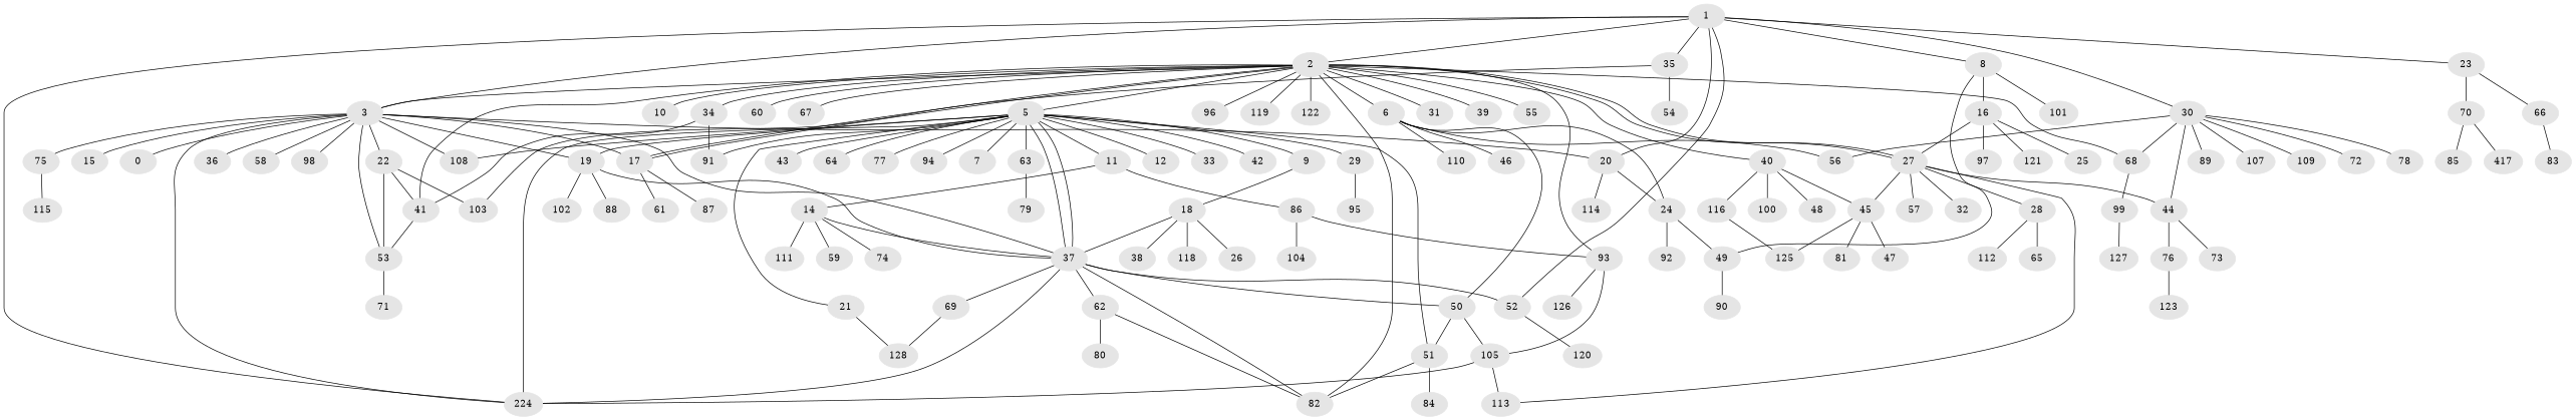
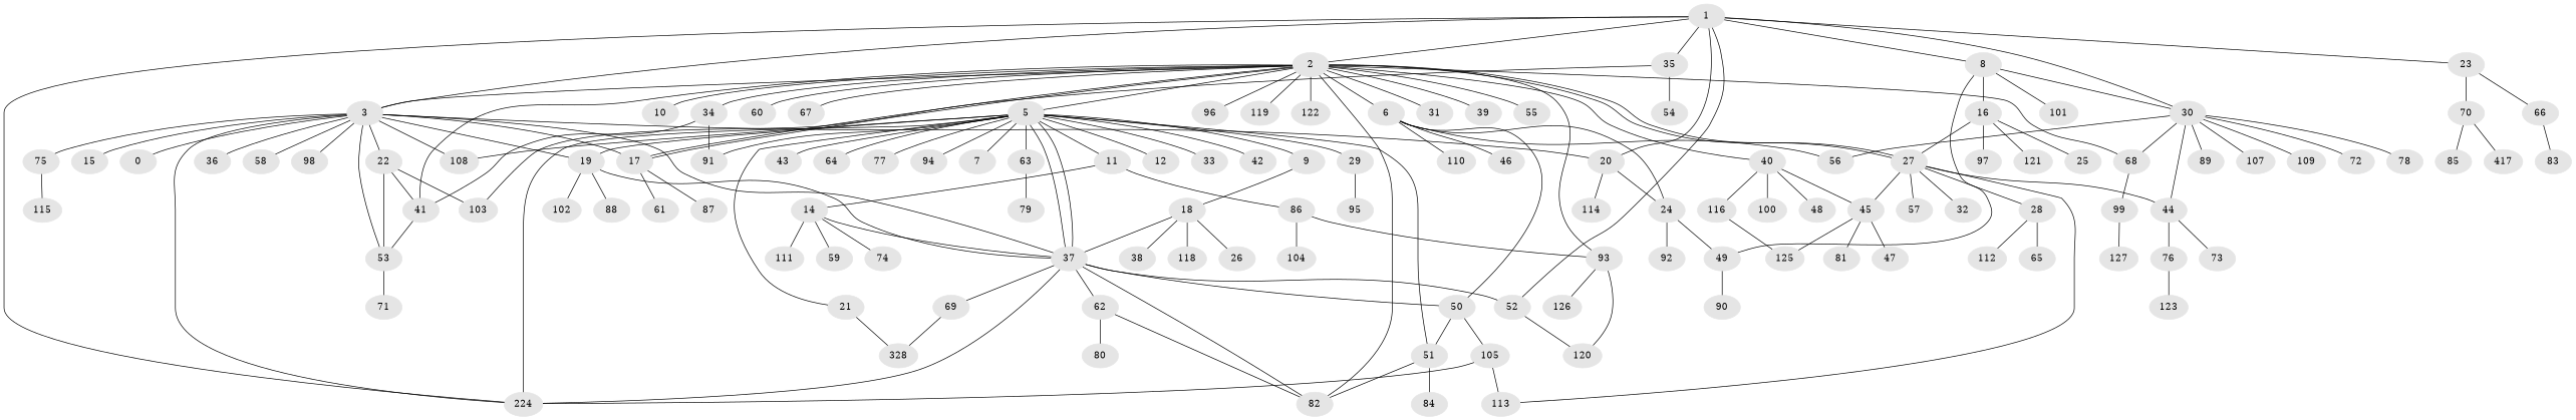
  graph {
    node [color=gray90 style=filled]
    1
    2
    3
    8
    20
    23
    30
    35
    52
    n10 [label=224]
    5
    6
    10
    17
    27
    31
    34
    39
    40
    41
    55
    60
    67
    68
    82
    93
    96
    119
    122
    n30 [label=0]
    15
    19
    22
    36
    37
    53
    58
    75
    98
    108
    16
    49
    101
    24
    114
    66
    70
    56
    44
    72
    78
    89
    107
    109
    103
    54
    120
    7
    9
    11
    12
    21
    29
    33
    42
    43
    51
    63
    64
    77
    91
    94
    46
    50
    110
    61
    87
    28
    32
    45
    57
    113
    48
    100
    116
    99
    126
    88
    102
    62
    69
    71
    115
    18
    14
    86
-   128
+   128 [label=328]
    95
    84
    79
    92
    105
    25
    97
    121
    90
    26
    38
    118
    59
    74
    111
    104
    83
    85
    n116 [label=417]
    65
    112
    73
    76
    47
    81
    125
    80
    123
    127
    1 -- 2
    1 -- 3
    1 -- 8
    1 -- 20
    1 -- 23
    1 -- 30
    1 -- 35
    1 -- 52
    1 -- n10
    2 -- 3
    2 -- 5
    2 -- 6
    2 -- 10
    2 -- 17
    2 -- 17
    2 -- 27
    2 -- 27
    2 -- 31
    2 -- 34
    2 -- 39
    2 -- 40
    2 -- 41
    2 -- 55
    2 -- 60
    2 -- 67
    2 -- 68
    2 -- 82
    2 -- 93
    2 -- 96
    2 -- 119
    2 -- 122
    3 -- 20
    3 -- n10
    3 -- 17
    3 -- n30
    3 -- 15
    3 -- 19
    3 -- 22
    3 -- 36
    3 -- 37
    3 -- 53
    3 -- 58
    3 -- 75
    3 -- 98
    3 -- 108
+   8 -- 30
    8 -- 16
    8 -- 49
    8 -- 101
    20 -- 24
    20 -- 114
    23 -- 66
    23 -- 70
    30 -- 68
    30 -- 56
    30 -- 44
    30 -- 72
    30 -- 78
    30 -- 89
    30 -- 107
    30 -- 109
    35 -- 103
    35 -- 54
    52 -- 120
    5 -- n10
    5 -- 19
    5 -- 37
    5 -- 37
    5 -- 108
    5 -- 7
    5 -- 9
    5 -- 11
    5 -- 12
    5 -- 21
    5 -- 29
    5 -- 33
    5 -- 42
    5 -- 43
    5 -- 51
    5 -- 63
    5 -- 64
    5 -- 77
    5 -- 91
    5 -- 94
    6 -- 24
    6 -- 56
    6 -- 46
    6 -- 50
    6 -- 110
    17 -- 61
    17 -- 87
    27 -- 44
    27 -- 28
    27 -- 32
    27 -- 45
    27 -- 57
    27 -- 113
    34 -- 41
    34 -- 91
    40 -- 45
    40 -- 48
    40 -- 100
    40 -- 116
    41 -- 53
    68 -- 99
-   93 -- 105
+   93 -- 120
    93 -- 126
    19 -- 37
    19 -- 88
    19 -- 102
    22 -- 41
    22 -- 53
    22 -- 103
    37 -- 52
    37 -- n10
    37 -- 82
    37 -- 50
    37 -- 62
    37 -- 69
    53 -- 71
    75 -- 115
    16 -- 27
    16 -- 25
    16 -- 97
    16 -- 121
    49 -- 90
    24 -- 49
    24 -- 92
    66 -- 83
    70 -- 85
    70 -- n116
    44 -- 73
    44 -- 76
    9 -- 18
    11 -- 14
    11 -- 86
    21 -- 128
    29 -- 95
    51 -- 82
    51 -- 84
    63 -- 79
    50 -- 51
    50 -- 105
    28 -- 65
    28 -- 112
    45 -- 47
    45 -- 81
    45 -- 125
    116 -- 125
    99 -- 127
    62 -- 82
    62 -- 80
    69 -- 128
    18 -- 37
    18 -- 26
    18 -- 38
    18 -- 118
    14 -- 37
    14 -- 59
    14 -- 74
    14 -- 111
    86 -- 93
    86 -- 104
    105 -- n10
    105 -- 113
    76 -- 123
  }
